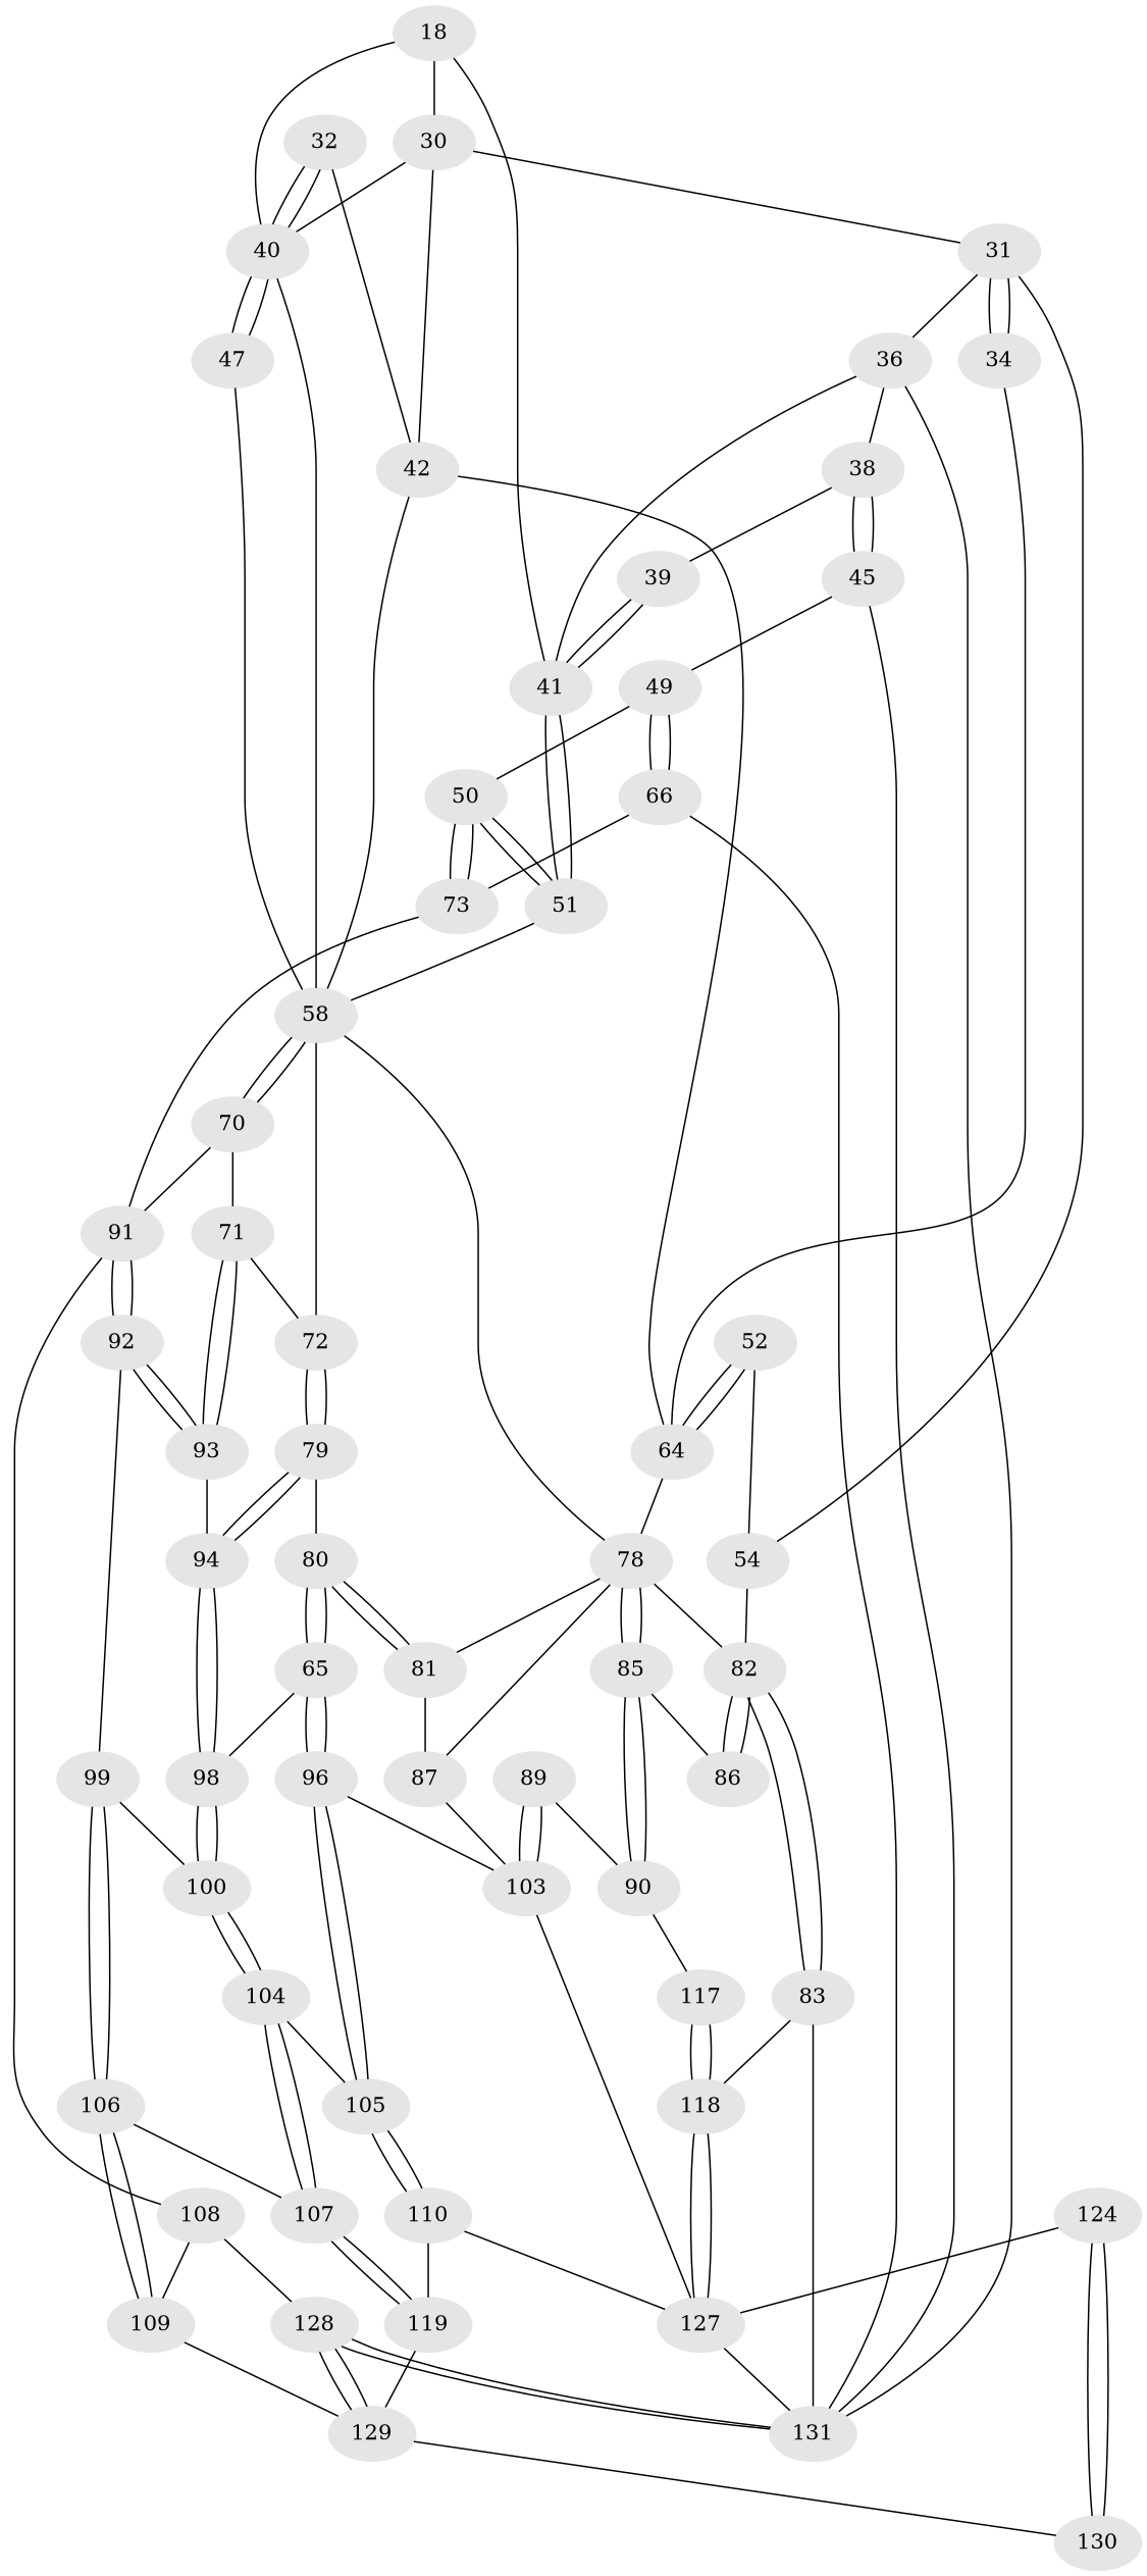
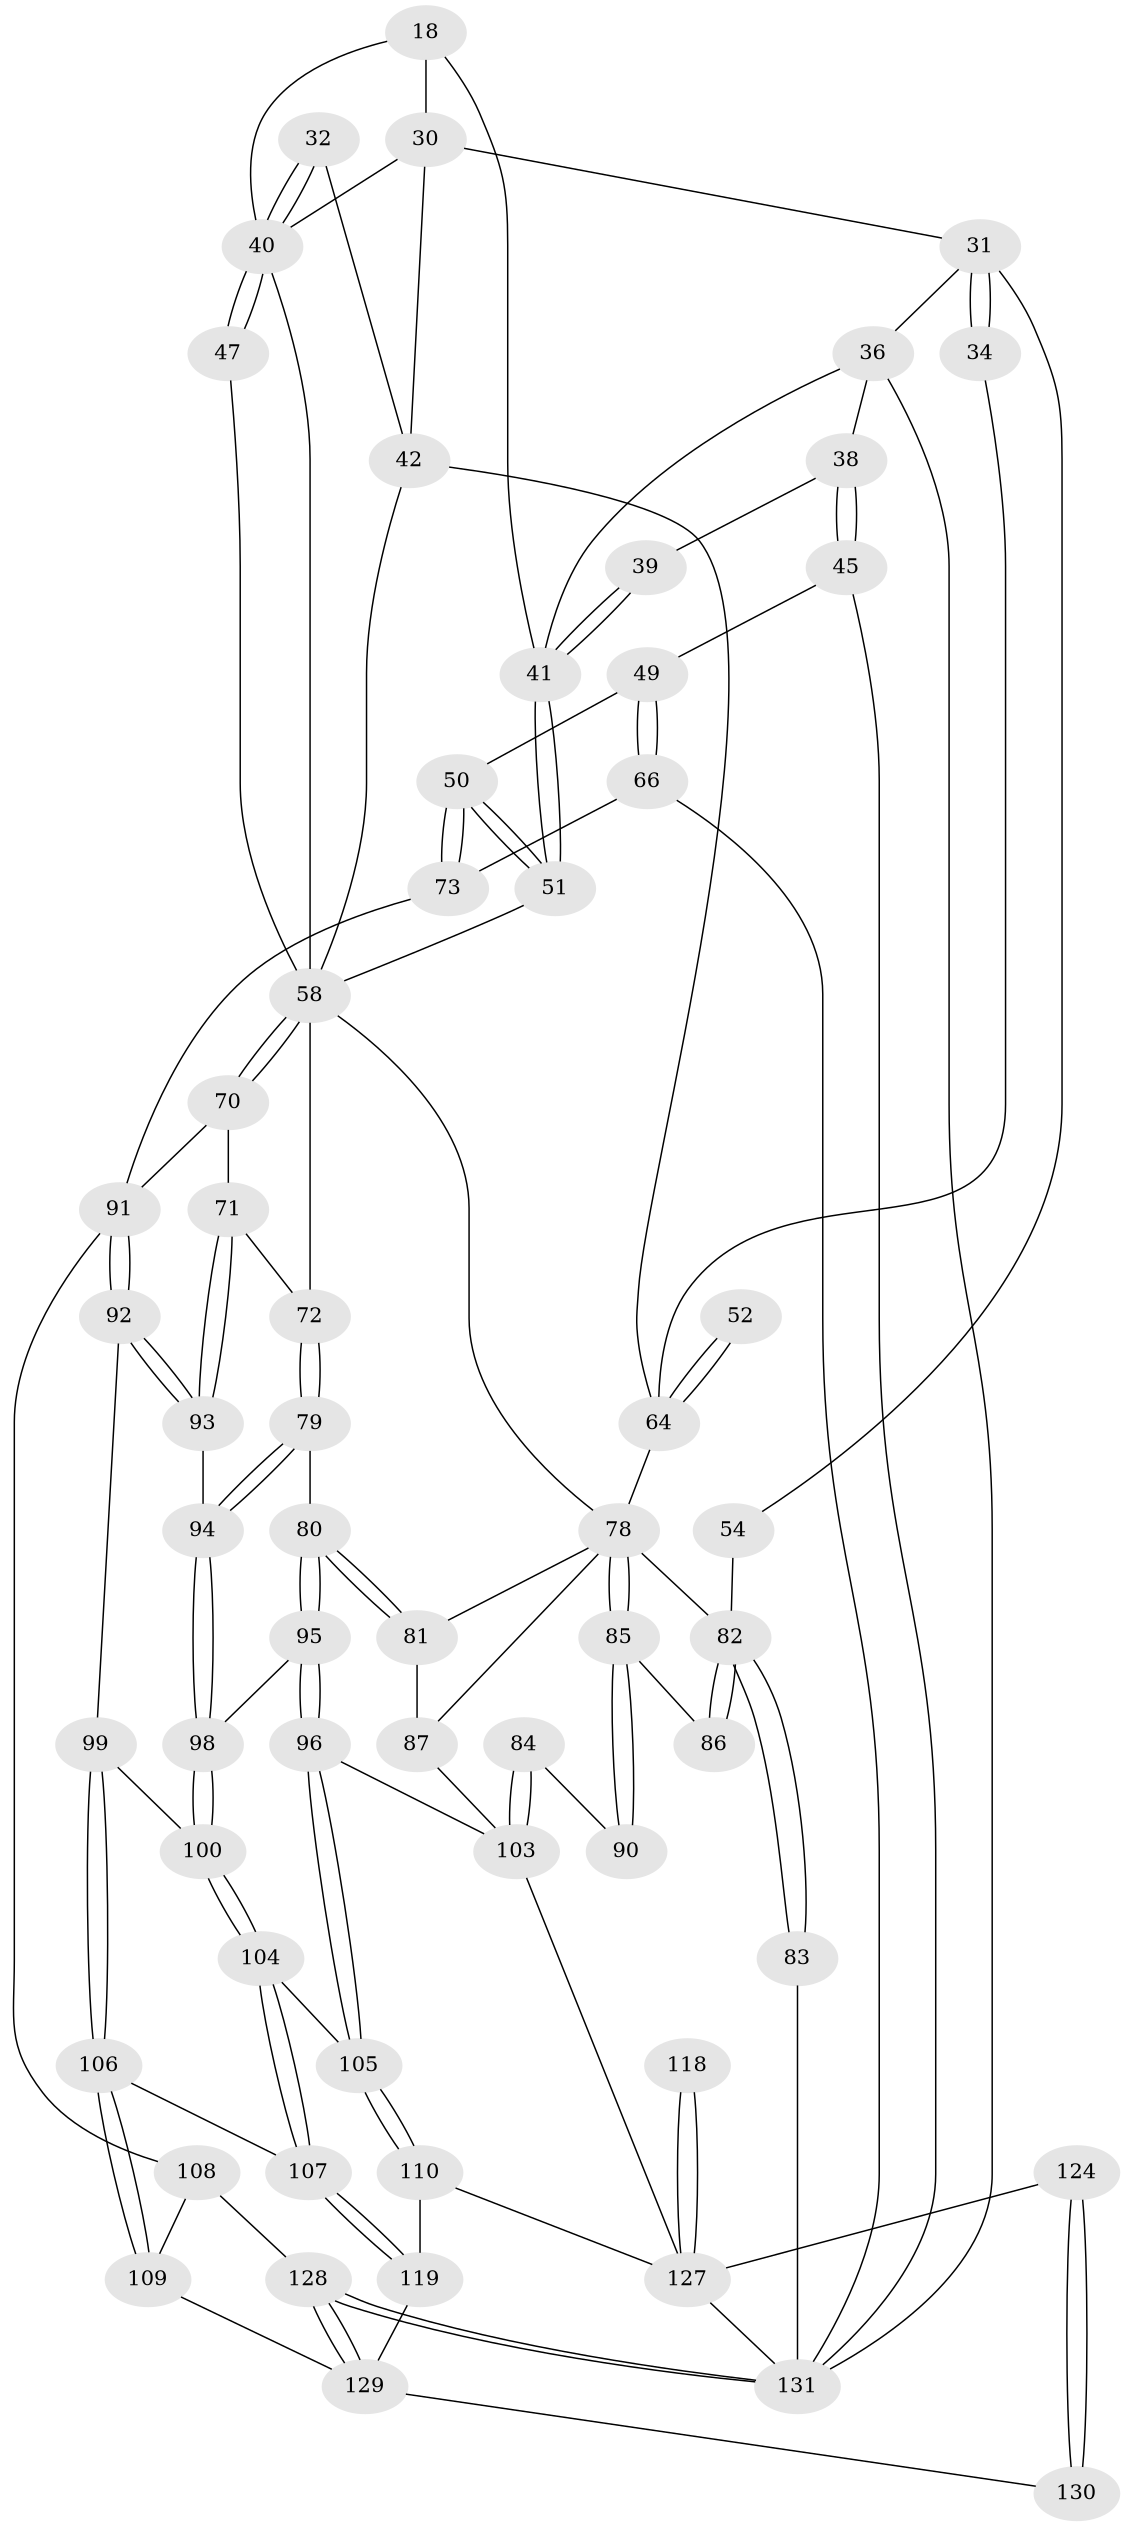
  graph {
    node [color=gray90 style=filled]
    30 [super="+15+11"]
    31 [super="+19+23"]
    40 [super="+28+29+27"]
    42 [super="+33"]
    36 [super="+7+35+10"]
    54 [super="+25+53"]
    34
    18 [super="+13"]
    41 [super="+17+16"]
    47
    58 [super="+56+57+48"]
    51
    38
    131 [super="+84+75"]
    82 [super="+60+59+68"]
    64 [super="+63+44"]
    32
    78 [super="+69+67+62"]
    39 [super="+37"]
    45
    49
    70
    72
    50
    66
    73
    91 [super="+74"]
    52
    83
    86
    71
    79
    81 [super="+76"]
    85
    87 [super="+77"]
    93
    92
    108 [super="+102"]
    94
    80
    90
    103 [super="+97+88"]
-   95 [label=65]
+   95
    98
    96
    118 [super="+115"]
    127 [super="+126+125"]
-   117 [super="+114+113"]
-   89
+   89 [label=84]
    99
    109
    128 [super="+122+101"]
    100
    106
    105
    110
    104
    107
    119
    129 [super="+120+121"]
    130 [super="+123"]
    124
    30 -- 31 [weight=2]
    30 -- 40
    30 -- 42
    31 -- 36
    31 -- 54
    31 -- 34 [weight=2]
    31 -- 34
    40 -- 47 [weight=2]
    40 -- 47
    40 -- 58
    42 -- 58
    42 -- 64
    36 -- 41
    36 -- 38
    36 -- 131 [weight=3]
    54 -- 82 [weight=2]
    34 -- 64
    18 -- 30
    18 -- 40 [weight=2]
    18 -- 41 [weight=2]
    41 -- 51
    41 -- 51
    47 -- 58
    58 -- 78
    58 -- 70
    58 -- 70
    58 -- 72
    51 -- 58
    38 -- 39
    38 -- 45
    38 -- 45
    82 -- 83
    82 -- 83
    82 -- 86 [weight=2]
    82 -- 86
    64 -- 78 [weight=2]
    32 -- 40 [weight=2]
    32 -- 40
    32 -- 42
    78 -- 82
    78 -- 81
    78 -- 85
    78 -- 85
    78 -- 87
    39 -- 41 [weight=2]
    39 -- 41
    45 -- 131
    45 -- 49
    49 -- 50
    49 -- 66
    49 -- 66
    70 -- 91
    70 -- 71
    72 -- 79
    72 -- 79
    50 -- 51
    50 -- 51
    50 -- 73
    50 -- 73
    66 -- 131
    66 -- 73
    73 -- 91
    91 -- 92
    91 -- 92
    91 -- 108
-   52 -- 54
    52 -- 64 [weight=2]
    52 -- 64
    83 -- 131
-   83 -- 118
    71 -- 72
    71 -- 93
    71 -- 93
    79 -- 94
    79 -- 94
    79 -- 80
    81 -- 87 [weight=2]
    85 -- 86
    85 -- 90
    85 -- 90
    87 -- 103
    93 -- 94
    92 -- 93
    92 -- 93
    92 -- 99
    108 -- 109
    108 -- 128 [weight=2]
    94 -- 98
    94 -- 98
    80 -- 81
    80 -- 81
    80 -- 95
    80 -- 95
-   90 -- 117
    103 -- 127
    95 -- 98
    95 -- 96
    95 -- 96
    98 -- 100
    98 -- 100
    96 -- 103
    96 -- 105
    96 -- 105
    118 -- 127
    118 -- 127
    127 -- 131 [weight=2]
-   117 -- 118 [weight=2]
-   117 -- 118
    89 -- 90
    89 -- 103 [weight=2]
    89 -- 103
    99 -- 100
    99 -- 106
    99 -- 106
    109 -- 129
    128 -- 131 [weight=2]
    128 -- 131
    128 -- 129
    128 -- 129
    100 -- 104
    100 -- 104
    106 -- 109
    106 -- 109
    106 -- 107
    105 -- 110
    105 -- 110
    110 -- 127
    110 -- 119
    104 -- 105
    104 -- 107
    104 -- 107
    107 -- 119
    107 -- 119
    119 -- 129
    129 -- 130 [weight=2]
    124 -- 127
    124 -- 130 [weight=2]
    124 -- 130
  }
